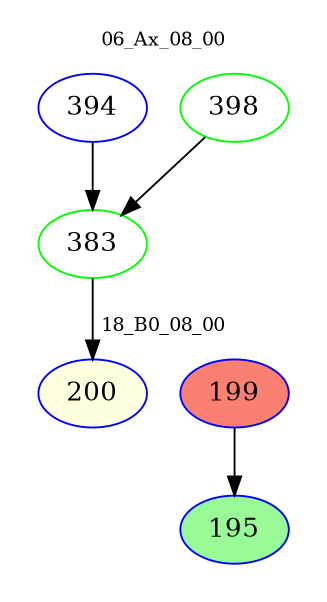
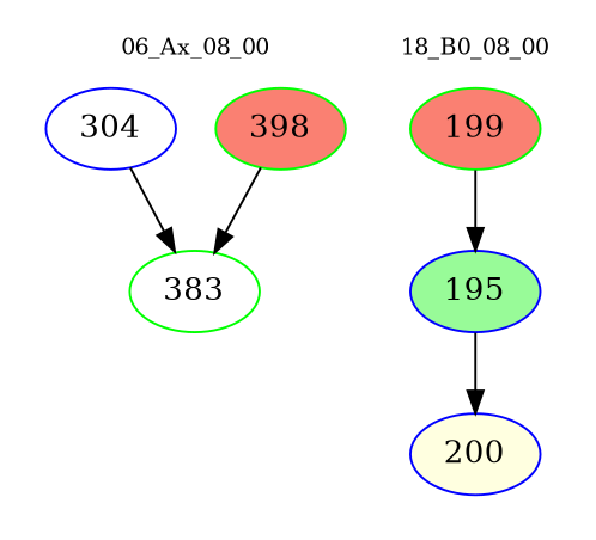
  digraph {
    node [color=green fillcolor=salmon style=filled]
    edge [color=black]
-   n1 [fillcolor=white label=398]
+   n1 [label=398]
    n2 [fillcolor=white label=383]
-   n3 [color=blue fillcolor=white label=394]
-   n4 [color=blue label=199]
+   n3 [color=blue fillcolor=white label=304]
+   n4 [label=199]
    n5 [color=blue fillcolor=palegreen label=195]
    n6 [color=blue fillcolor=lightyellow label=200]
    subgraph cluster_1 {
      color=white
      fontsize=10
      label="06_Ax_08_00"
      n1
      n2
      n3
    }
    subgraph cluster_2 {
      color=white
      fontsize=10
      label="18_B0_08_00"
      n4
      n5
      n6
    }
    n1 -> n2
    n3 -> n2
    n4 -> n5
-   n2 -> n6
+   n5 -> n6
  }
